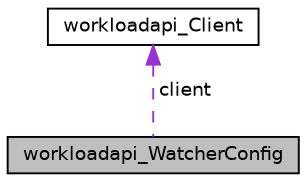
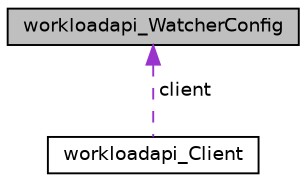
  digraph {
    node [color=black fontname=Helvetica fontsize=10 shape=record style=filled]
    n1 [fillcolor=grey75 fontcolor=black height=0.2 label=workloadapi_WatcherConfig width=0.4]
    n2 [fillcolor=white height=0.2 label=workloadapi_Client width=0.4]
-   n2 -> n1 [color=darkorchid3 dir=back fontname=Helvetica fontsize=10 label=" client" labelfontname=Helvetica labelfontsize=10 style=dashed]
+   n1 -> n2 [color=darkorchid3 dir=back fontname=Helvetica fontsize=10 label=" client" labelfontname=Helvetica labelfontsize=10 style=dashed]
  }
